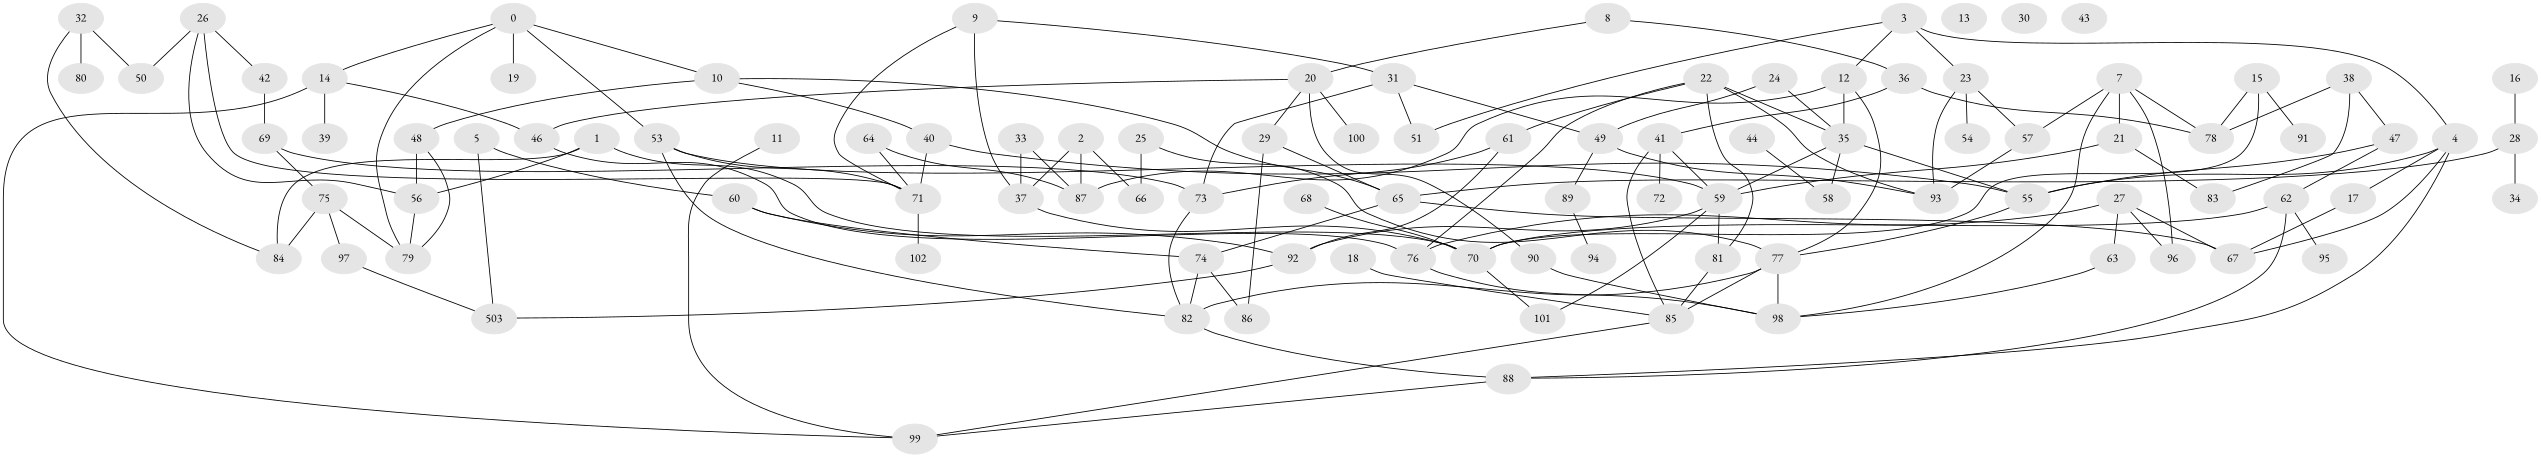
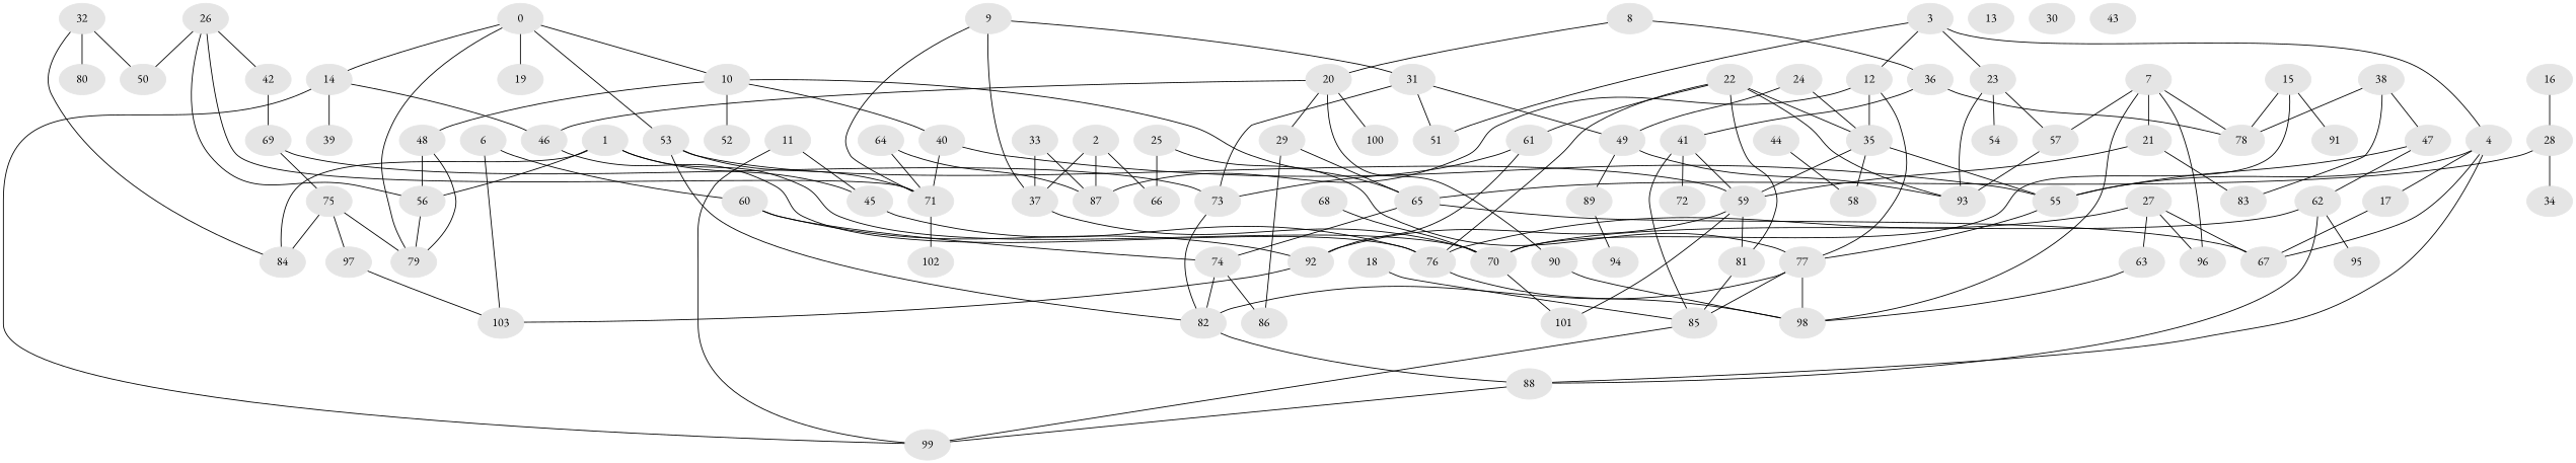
  graph {
    fontname="EB Garamond"
    node [color=gray90 fontname="EB Garamond" style=filled]
    edge [fontname="EB Garamond"]
    1
+   45
    56
    70
    84
    76
    79
    101
    2
    37
    66
    87
    3
    4
    12
    23
    51
    17
    55
    67
    88
    35
    77
    57
    93
    54
    99
-   5
+   5 [label=6]
    60
-   103 [label=503]
+   103
    92
    74
    n33 [label=0]
    10
    14
    19
    53
    40
    48
+   52
    65
    39
    46
    71
    59
    82
    7
    21
    78
    96
    98
    83
    8
    20
    36
    29
    90
    100
    41
    9
    31
    49
    73
    102
    11
    58
    85
    13
    15
    91
    16
    28
    34
    18
    86
    81
    22
    61
    24
    89
    25
    26
    42
    50
    69
    27
    63
    30
    32
    80
    33
    72
    38
    47
    62
    75
    43
    44
    95
    94
    64
    68
    97
+   1 -- 45
    1 -- 56
    1 -- 70
    1 -- 84
+   45 -- 76
    56 -- 79
    70 -- 101
    76 -- 98
    2 -- 37
    2 -- 66
    2 -- 87
    37 -- 70
    3 -- 4
    3 -- 12
    3 -- 23
    3 -- 51
    4 -- 17
    4 -- 55
    4 -- 67
    4 -- 88
    12 -- 87
    12 -- 35
    12 -- 77
    23 -- 57
    23 -- 93
    23 -- 54
    17 -- 67
    55 -- 77
    88 -- 99
    35 -- 55
    35 -- 59
    35 -- 58
    77 -- 82
    77 -- 98
    77 -- 85
    57 -- 93
    5 -- 60
    5 -- 103
    60 -- 92
    60 -- 74
    92 -- 103
    74 -- 82
    74 -- 86
    n33 -- 79
    n33 -- 10
    n33 -- 14
    n33 -- 19
    n33 -- 53
    10 -- 40
    10 -- 48
+   10 -- 52
    10 -- 65
    14 -- 99
    14 -- 39
    14 -- 46
    53 -- 71
    53 -- 59
    53 -- 82
    40 -- 55
    40 -- 71
    48 -- 56
    48 -- 79
    65 -- 67
    65 -- 74
    46 -- 76
    71 -- 102
    59 -- 101
    59 -- 92
    59 -- 81
    82 -- 88
    7 -- 57
    7 -- 21
    7 -- 78
    7 -- 96
    7 -- 98
    21 -- 59
    21 -- 83
    8 -- 20
    8 -- 36
    20 -- 46
    20 -- 29
    20 -- 90
    20 -- 100
    36 -- 78
    36 -- 41
    29 -- 65
    29 -- 86
    90 -- 98
    41 -- 59
    41 -- 85
    41 -- 72
    9 -- 37
    9 -- 71
    9 -- 31
    31 -- 51
    31 -- 49
    31 -- 73
    49 -- 93
    49 -- 89
    73 -- 82
+   11 -- 45
    11 -- 99
    85 -- 99
    15 -- 70
    15 -- 78
    15 -- 91
    16 -- 28
    28 -- 65
    28 -- 34
    18 -- 85
    81 -- 85
    22 -- 76
    22 -- 35
    22 -- 93
    22 -- 81
    22 -- 61
    61 -- 92
    61 -- 73
    24 -- 35
    24 -- 49
    89 -- 94
    25 -- 66
    25 -- 77
    26 -- 56
    26 -- 71
    26 -- 42
    26 -- 50
    42 -- 69
    69 -- 73
    69 -- 75
    27 -- 76
    27 -- 67
    27 -- 96
    27 -- 63
    63 -- 98
    32 -- 84
    32 -- 50
    32 -- 80
    33 -- 37
    33 -- 87
    38 -- 78
    38 -- 83
    38 -- 47
    47 -- 55
    47 -- 62
    62 -- 70
    62 -- 88
    62 -- 95
    75 -- 84
    75 -- 79
    75 -- 97
    44 -- 58
    64 -- 87
    64 -- 71
    68 -- 70
    97 -- 103
  }
